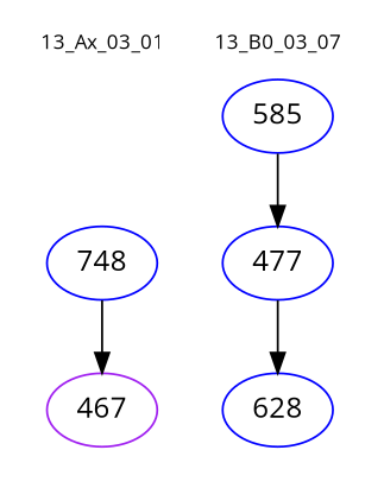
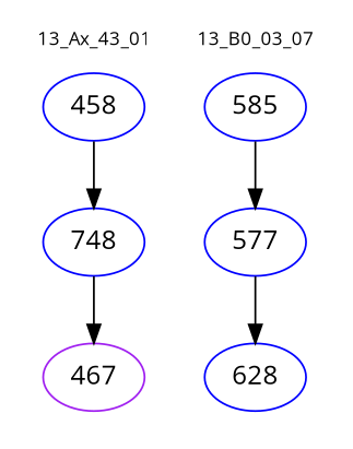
  digraph {
    fontname="Open Sans"
    node [color=blue fontname="Open Sans"]
    edge [color=black fontname="Open Sans"]
+   n1 [label=458]
    n2 [label=748]
    n3 [color=purple label=467]
    n4 [label=585]
-   n5 [label=477]
+   n5 [label=577]
    n6 [label=628]
    subgraph cluster_1 {
      color=white
      fontsize=10
-     label="13_Ax_03_01"
+     label="13_Ax_43_01"
+     n1
      n2
      n3
    }
    subgraph cluster_2 {
      color=white
      fontsize=10
      label="13_B0_03_07"
      n4
      n5
      n6
    }
+   n1 -> n2
    n2 -> n3
    n4 -> n5
    n5 -> n6
  }
